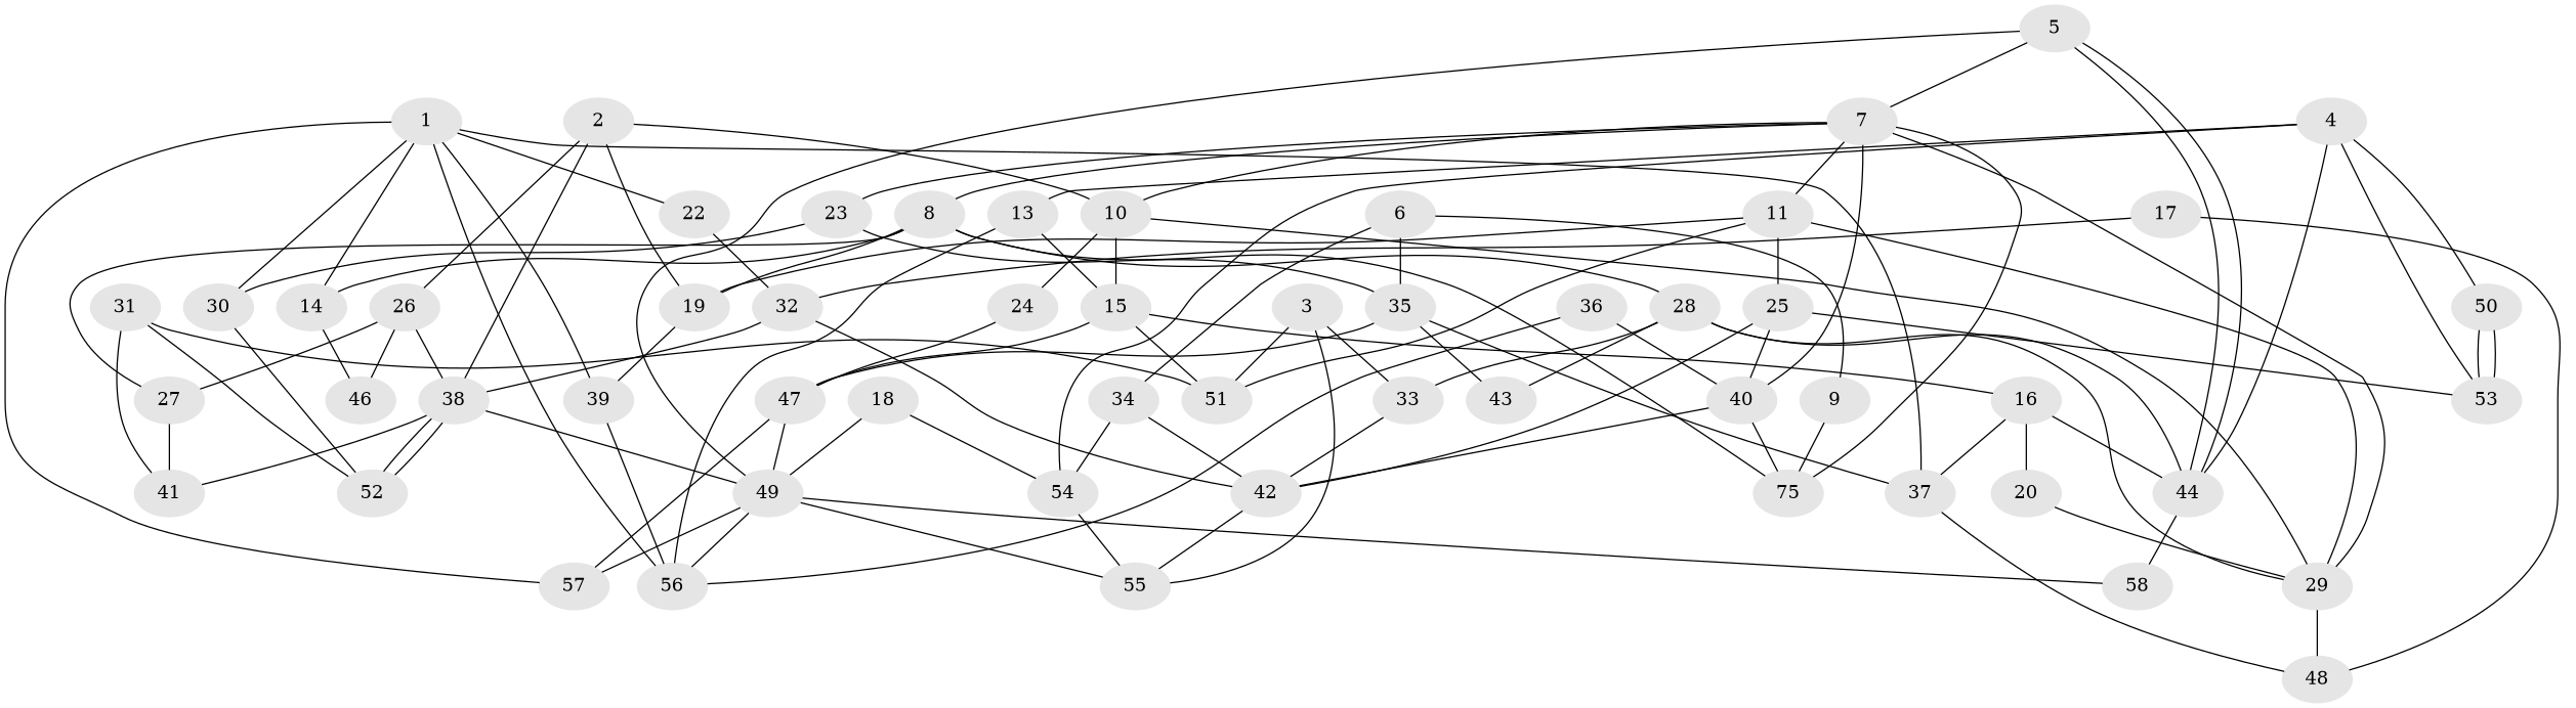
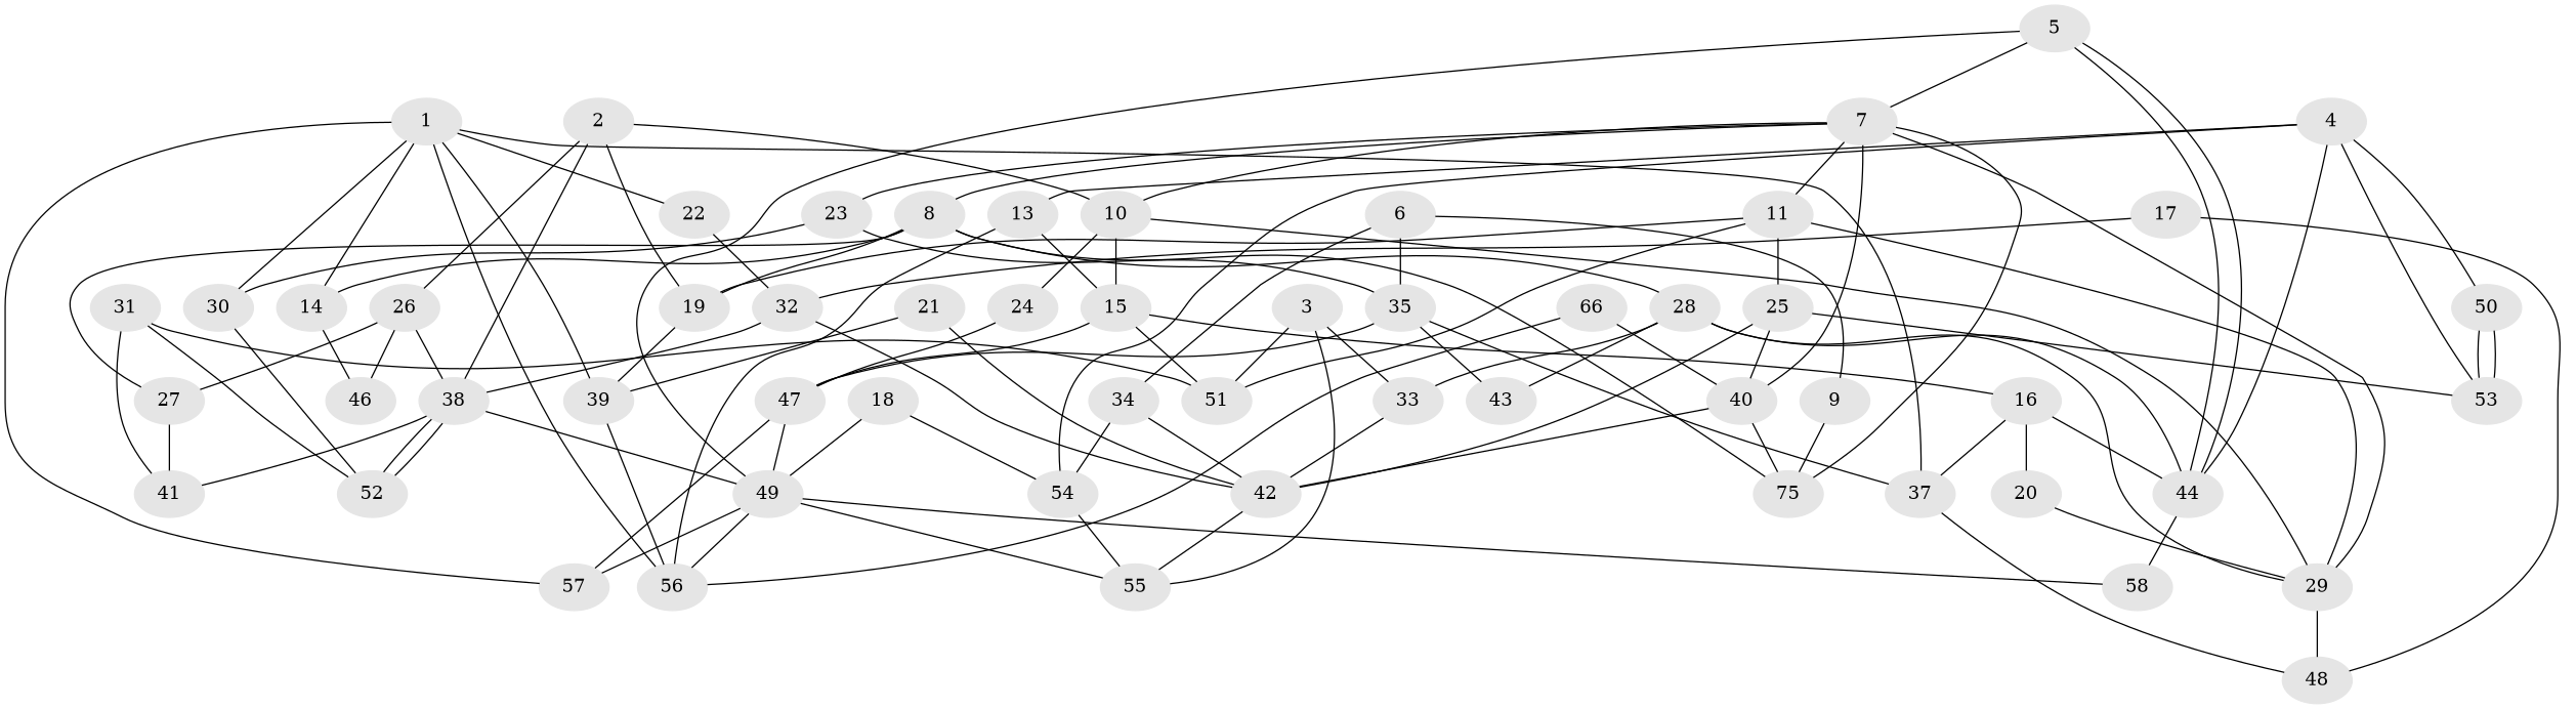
  graph {
    node [color=gray90 style=filled]
    1
    14
    22
    30
    37
    39
    56
    57
    46
    32
    52
    48
    2
    10
    19
    26
    38
    29
    15
    24
    27
    49
    41
    3
    33
    51
    55
    42
    4
    13
    44
    50
    53
    54
    58
    5
    7
    23
    8
    11
    40
    n42 [label=75]
    6
    9
    34
    35
    28
    25
    43
    16
    47
    18
    20
    17
+   21
    31
-   36
+   36 [label=66]
    1 -- 14
    1 -- 22
    1 -- 30
    1 -- 37
    1 -- 39
    1 -- 56
    1 -- 57
    14 -- 46
    22 -- 32
    30 -- 52
    37 -- 48
    39 -- 56
    32 -- 38
    32 -- 42
    2 -- 10
    2 -- 19
    2 -- 26
    2 -- 38
    10 -- 29
    10 -- 15
    10 -- 24
    19 -- 39
    26 -- 46
    26 -- 38
    26 -- 27
    38 -- 52
    38 -- 52
    38 -- 49
    38 -- 41
    29 -- 48
    15 -- 51
    15 -- 16
    15 -- 47
    24 -- 47
    27 -- 41
    49 -- 56
    49 -- 57
    49 -- 55
    49 -- 58
    3 -- 33
    3 -- 51
    3 -- 55
    33 -- 42
    42 -- 55
    4 -- 13
    4 -- 44
    4 -- 50
    4 -- 53
    4 -- 54
    13 -- 56
    13 -- 15
    44 -- 58
    50 -- 53
    50 -- 53
    54 -- 55
    5 -- 49
    5 -- 44
    5 -- 44
    5 -- 7
    7 -- 10
    7 -- 29
    7 -- 23
    7 -- 8
    7 -- 11
    7 -- 40
    7 -- n42
    23 -- 30
    23 -- 35
    8 -- 14
    8 -- 19
    8 -- 27
    8 -- n42
    8 -- 28
    11 -- 19
    11 -- 29
    11 -- 51
    11 -- 25
    40 -- 42
    40 -- n42
    6 -- 9
    6 -- 34
    6 -- 35
    9 -- n42
    34 -- 42
    34 -- 54
    35 -- 37
    35 -- 43
    35 -- 47
    28 -- 29
    28 -- 33
    28 -- 44
    28 -- 43
    25 -- 42
    25 -- 53
    25 -- 40
    16 -- 37
    16 -- 44
    16 -- 20
    47 -- 57
    47 -- 49
    18 -- 49
    18 -- 54
    20 -- 29
    17 -- 32
    17 -- 48
+   21 -- 39
+   21 -- 42
    31 -- 52
    31 -- 41
    31 -- 51
    36 -- 56
    36 -- 40
  }
